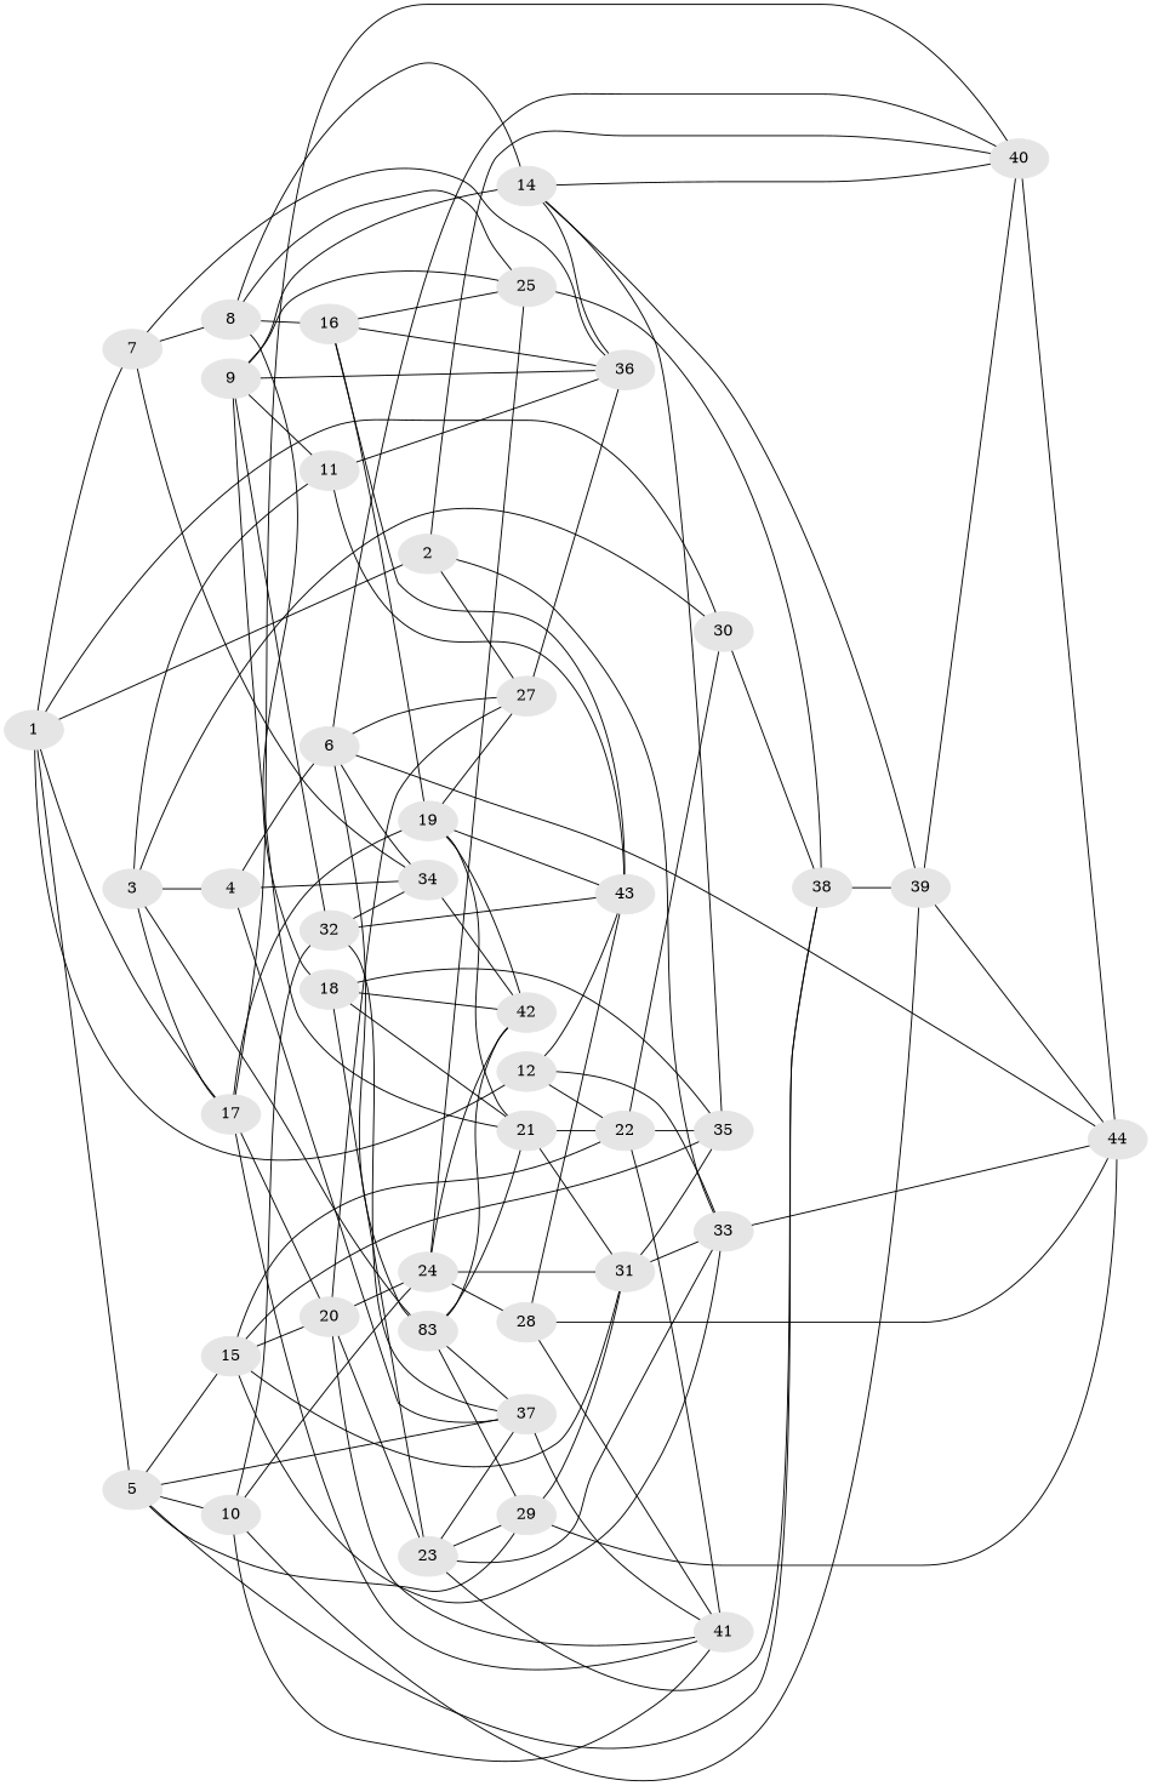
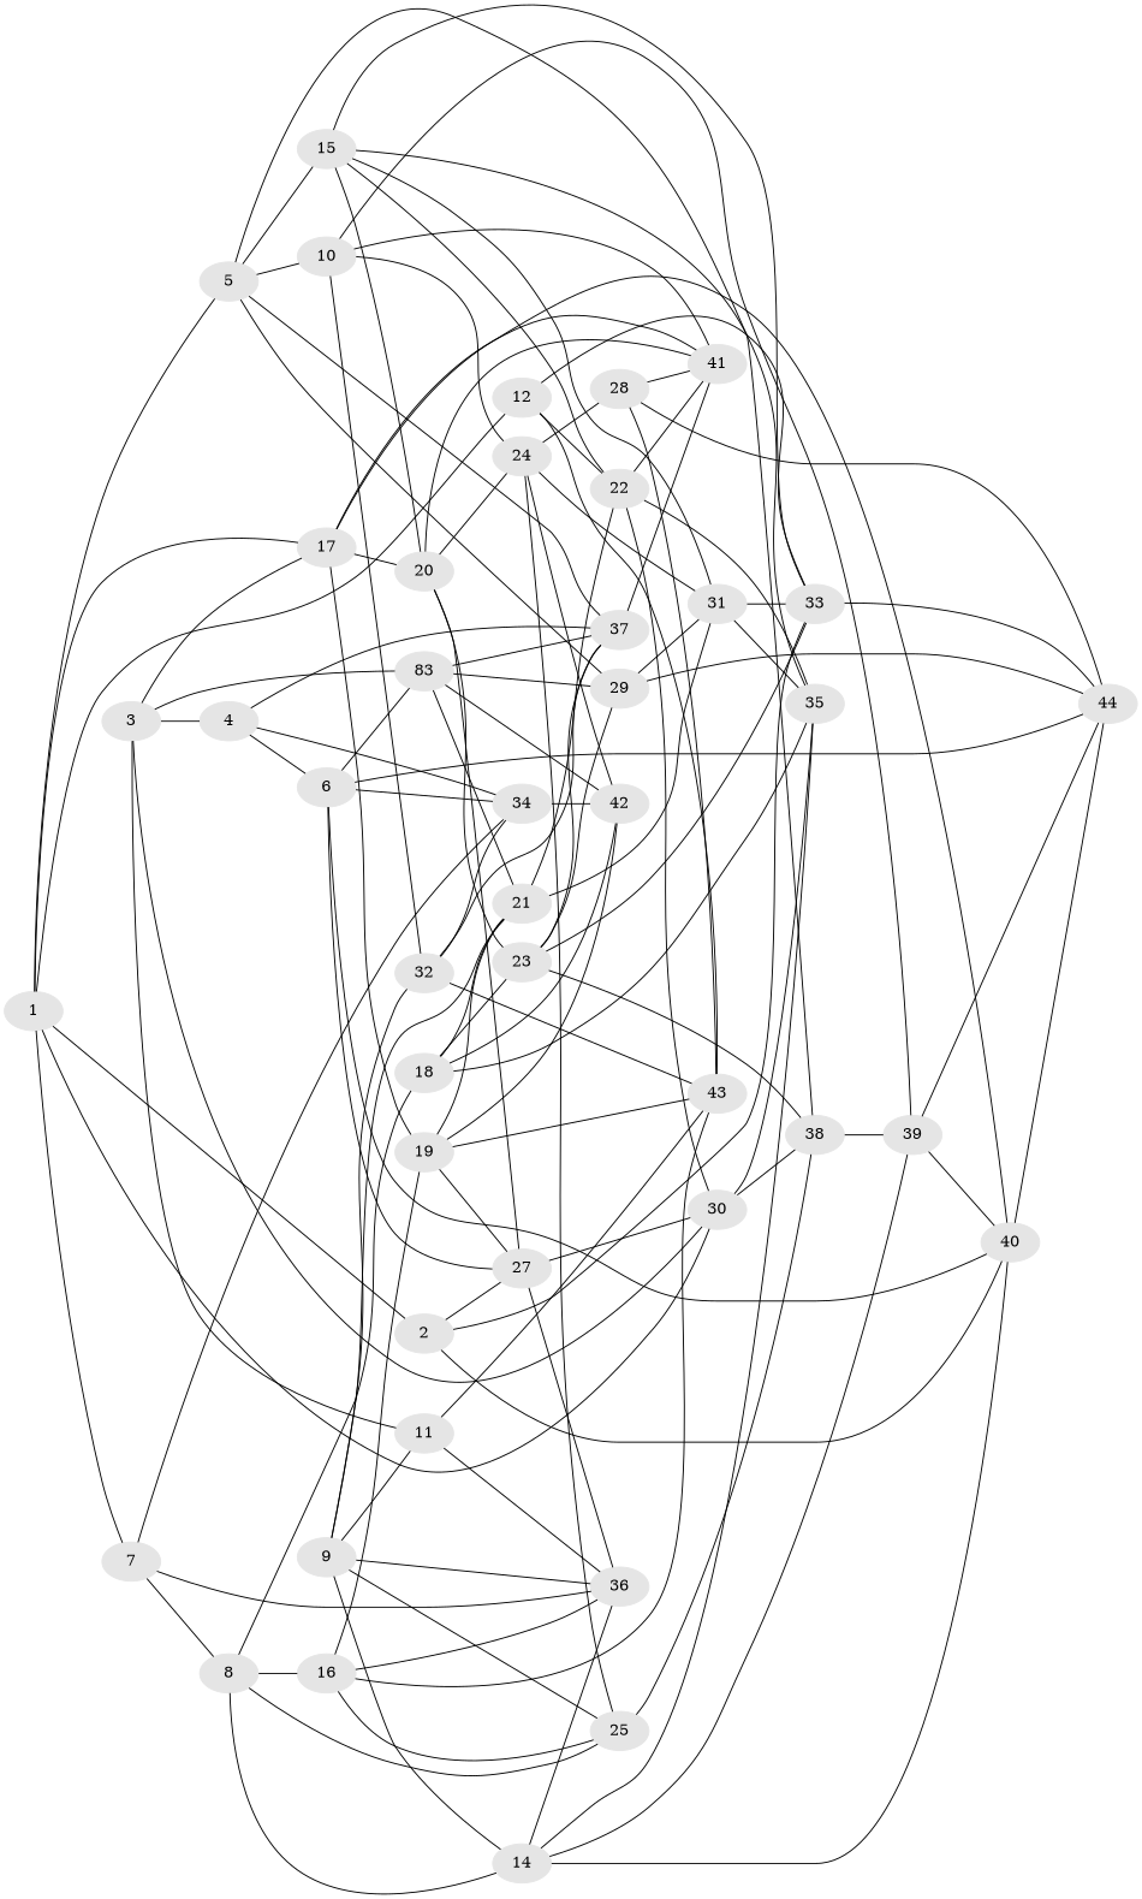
  graph {
    rankdir=LR
    node [color=gray90 style=filled]
    edge [weight=1.0]
    1
    2
    5
    7
    12
    17
    30
    27
    33
    40
    37
    10
    15
    29
    38
    34
    8
    36
    43
    22
    41
    20
    19
    35
    44
    3
    4
    11
    n29 [label=83]
    6
    21
    42
    32
    24
    39
    31
    14
    16
    18
    25
    23
    9
    28
    1 -- 2
    1 -- 5
    1 -- 7
    1 -- 12
    1 -- 17
    1 -- 30
    2 -- 27
    2 -- 33
    2 -- 40
    5 -- 37
    5 -- 10
    5 -- 15
    5 -- 29
    5 -- 38
    7 -- 34
    7 -- 8
    7 -- 36
    12 -- 33
    12 -- 43
    12 -- 22
    17 -- 40
    17 -- 41
    17 -- 20
    17 -- 19
    30 -- 38
+   30 -- 35
+   27 -- 30
    27 -- 36
    33 -- 44
    40 -- 44
    37 -- 41
    10 -- 41
    10 -- 32
    10 -- 24
    10 -- 39
    15 -- 33
    15 -- 22
    15 -- 20
    15 -- 35
    15 -- 31
    29 -- 44
    29 -- 31
    38 -- 39 [weight=2.0]
    34 -- 42
    8 -- 14
    8 -- 16 [weight=2.0]
    8 -- 18
    8 -- 25
    22 -- 30
    22 -- 41
    22 -- 35
    20 -- 27
    20 -- 41
    20 -- 24
    20 -- 23
    19 -- 27
    19 -- 43
    19 -- 21
    19 -- 42
    3 -- 17
    3 -- 30
    3 -- 4 [weight=2.0]
    3 -- 11
    3 -- n29
    4 -- 37
    4 -- 34 [weight=2.0]
    4 -- 6
    11 -- 36
    11 -- 43
    n29 -- 37
    n29 -- 29
    n29 -- 21
    n29 -- 42
    6 -- 27
    6 -- 40
    6 -- 34
    6 -- 44
    6 -- n29
    21 -- 22
    21 -- 31
    32 -- 37
    32 -- 34
    32 -- 43
    24 -- 42
    24 -- 31
    24 -- 25
    24 -- 28
    39 -- 40
    39 -- 44
    31 -- 33
    31 -- 35
    14 -- 40
    14 -- 36
    14 -- 35
    14 -- 39
    16 -- 36
    16 -- 43
    16 -- 19
    16 -- 25
    18 -- 35
    18 -- 21
    18 -- 42 [weight=2.0]
    18 -- 23
    25 -- 38
    23 -- 33
    23 -- 37
    23 -- 29
    23 -- 38
    9 -- 36
    9 -- 11
    9 -- 21
    9 -- 32
    9 -- 14
    9 -- 25
    28 -- 43
    28 -- 41
    28 -- 44
  }
